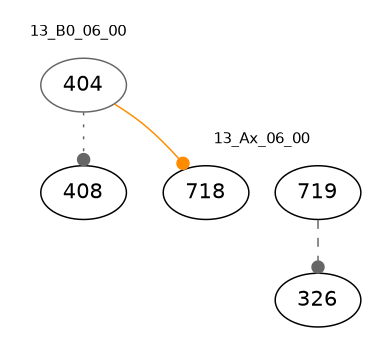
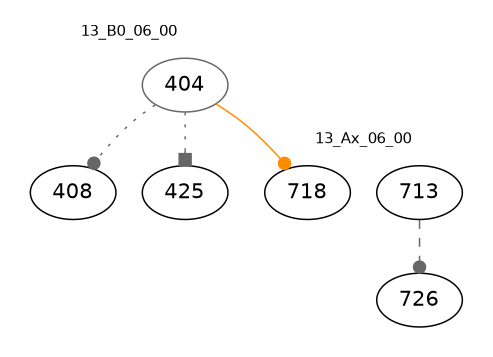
  digraph {
    fontname="DejaVu Sans"
    node [color=black fontname="DejaVu Sans"]
    edge [arrowhead=dot color=gray40 fontname="DejaVu Sans" style=dotted]
-   n1 [label=719]
-   n2 [label=326]
+   n1 [label=713]
+   n2 [label=726]
    n3 [label=718]
    n4 [color=gray40 label=404]
    n5 [label=408]
+   n6 [label=425]
    subgraph cluster_1 {
      color=white
      fontsize=10
      label="13_Ax_06_00"
      n1
      n2
      n3
    }
    subgraph cluster_2 {
      color=white
      fontsize=10
      label="13_B0_06_00"
      n4
      n5
+     n6
    }
    n1 -> n2 [style=dashed]
    n4 -> n3 [color=darkorange style=solid]
    n4 -> n5
+   n4 -> n6 [arrowhead=box]
  }
